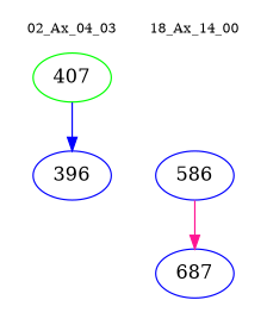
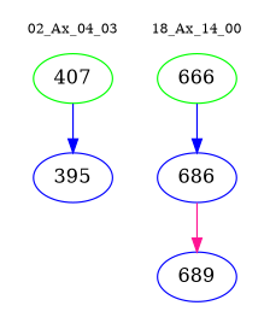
  digraph {
    node [color=blue]
    edge [color=blue]
    n1 [color=green label=407]
-   n2 [label=396]
-   n4 [label=586]
-   n5 [label=687]
+   n2 [label=395]
+   n3 [color=green label=666]
+   n4 [label=686]
+   n5 [label=689]
    subgraph cluster_1 {
      color=white
      fontsize=10
      label="02_Ax_04_03"
      n1
      n2
    }
    subgraph cluster_2 {
      color=white
      fontsize=10
      label="18_Ax_14_00"
+     n3
      n4
      n5
    }
    n1 -> n2
+   n3 -> n4
    n4 -> n5 [color=deeppink]
  }
